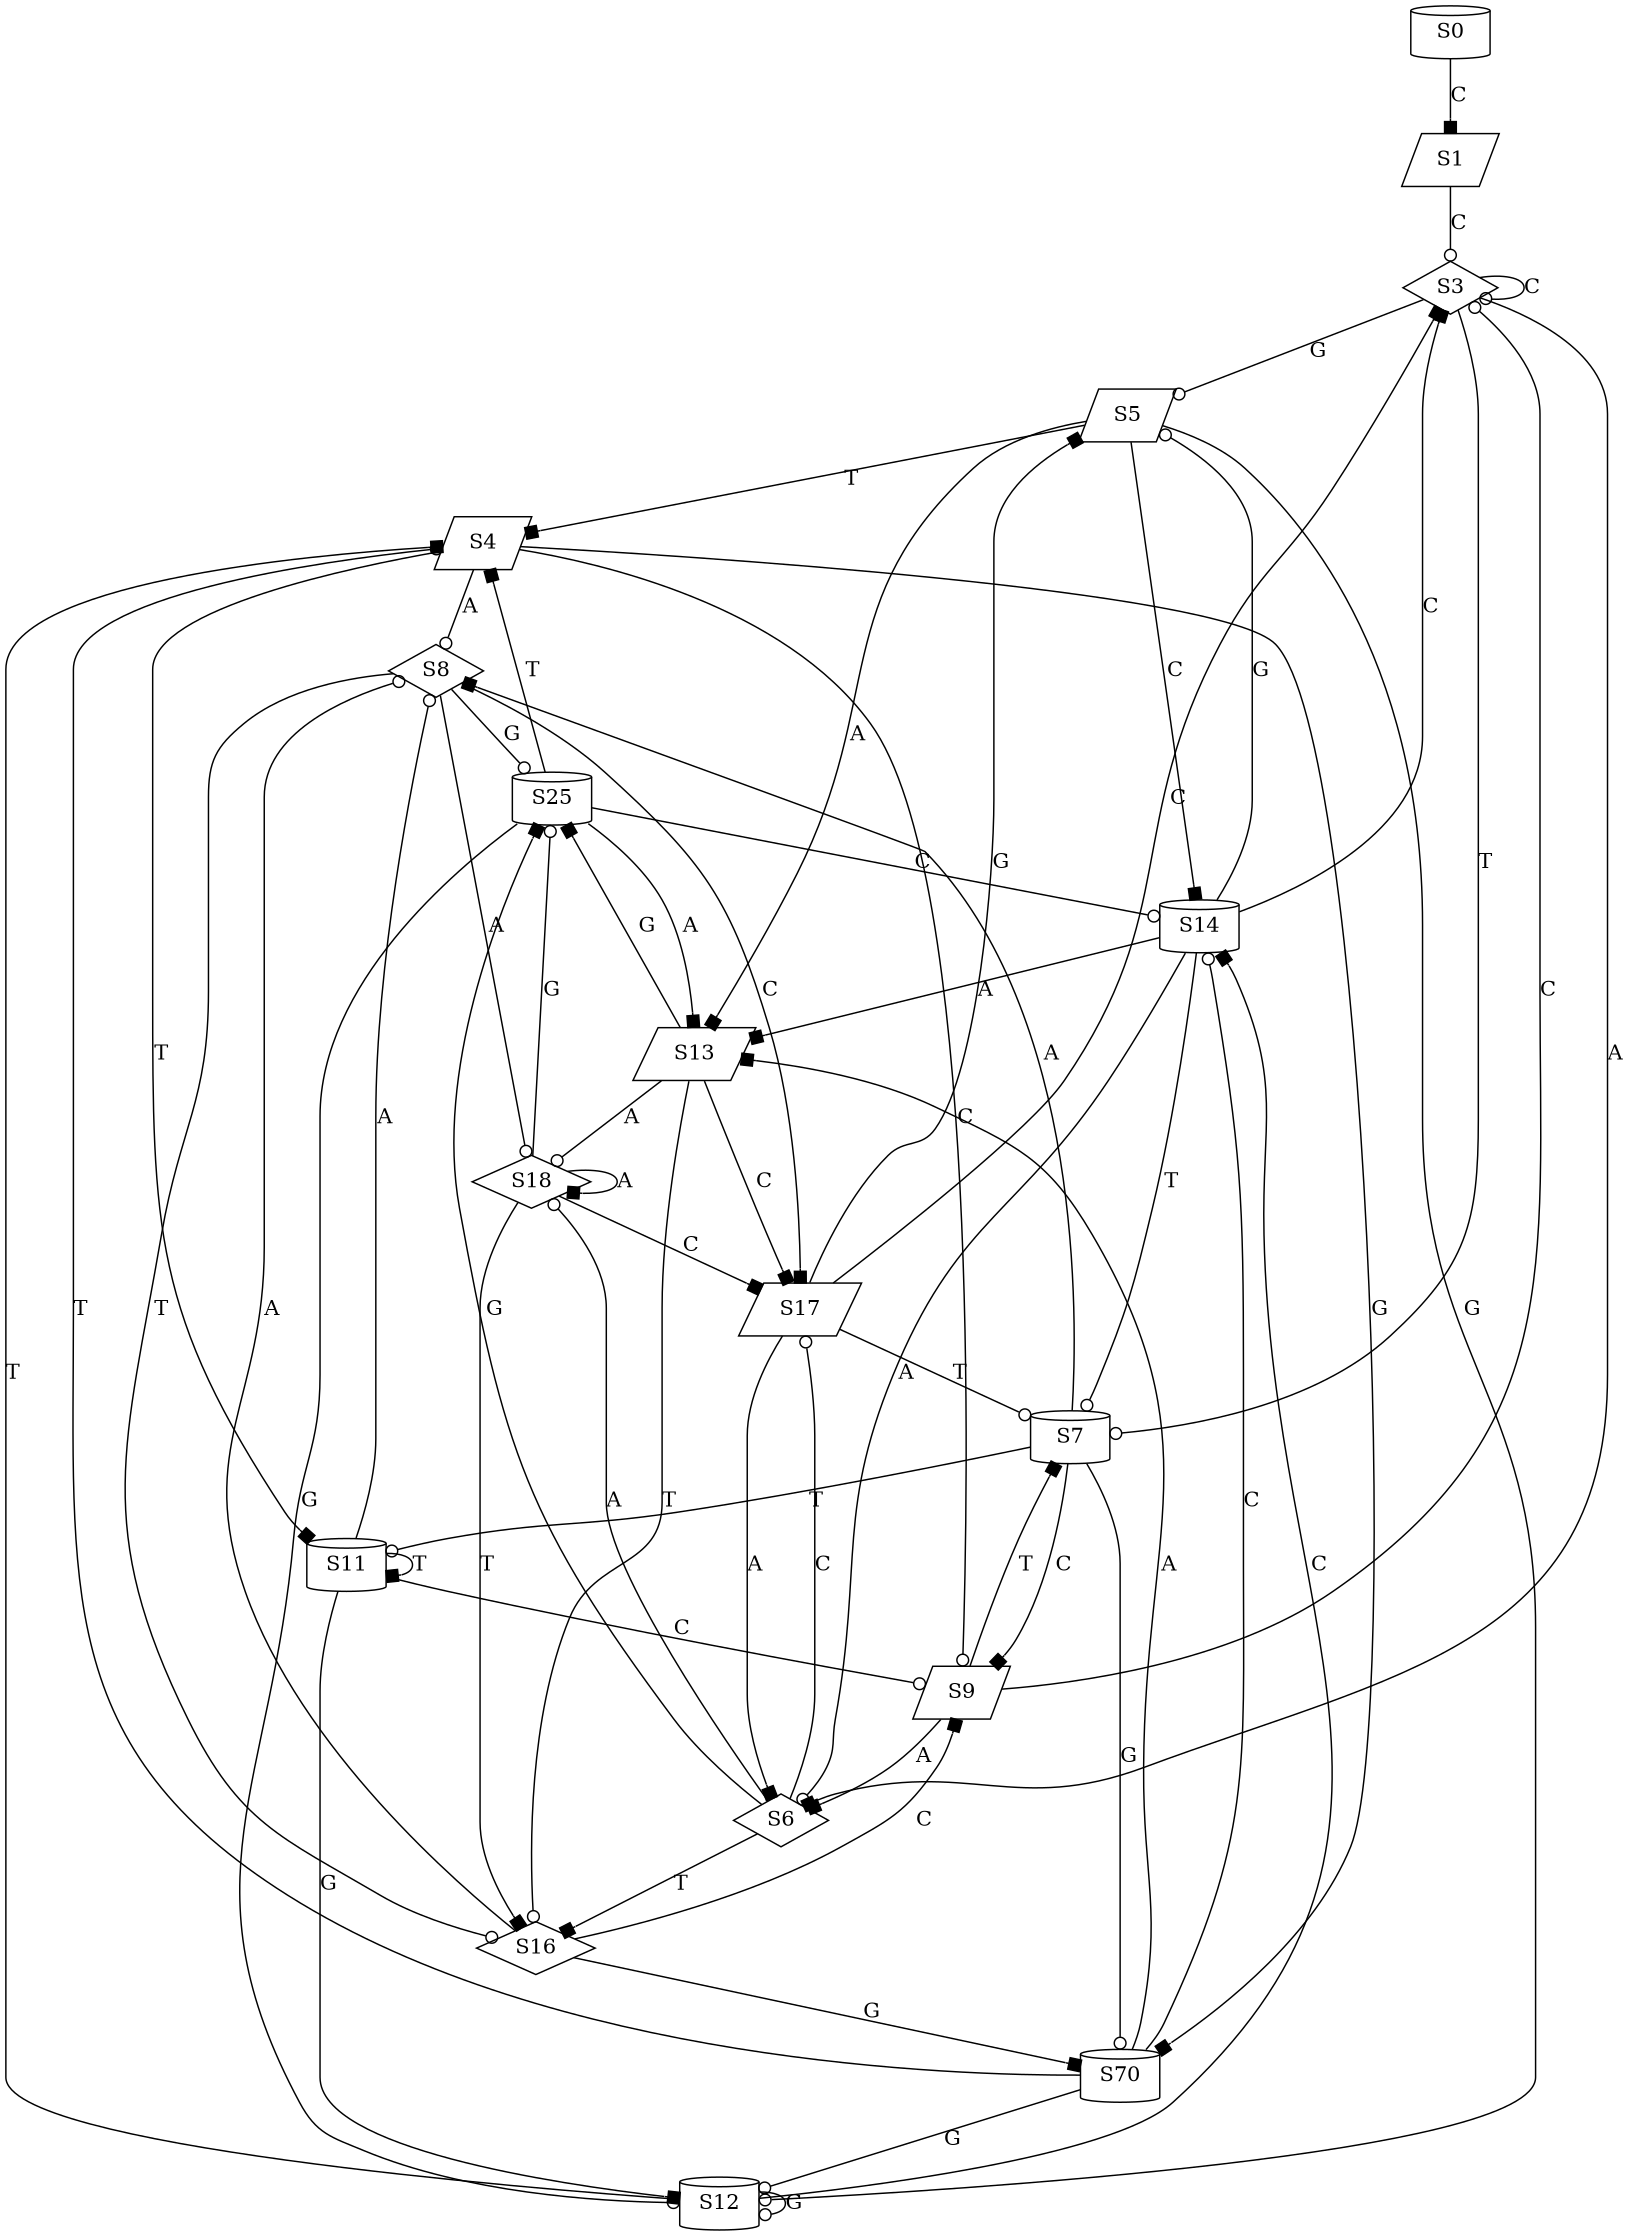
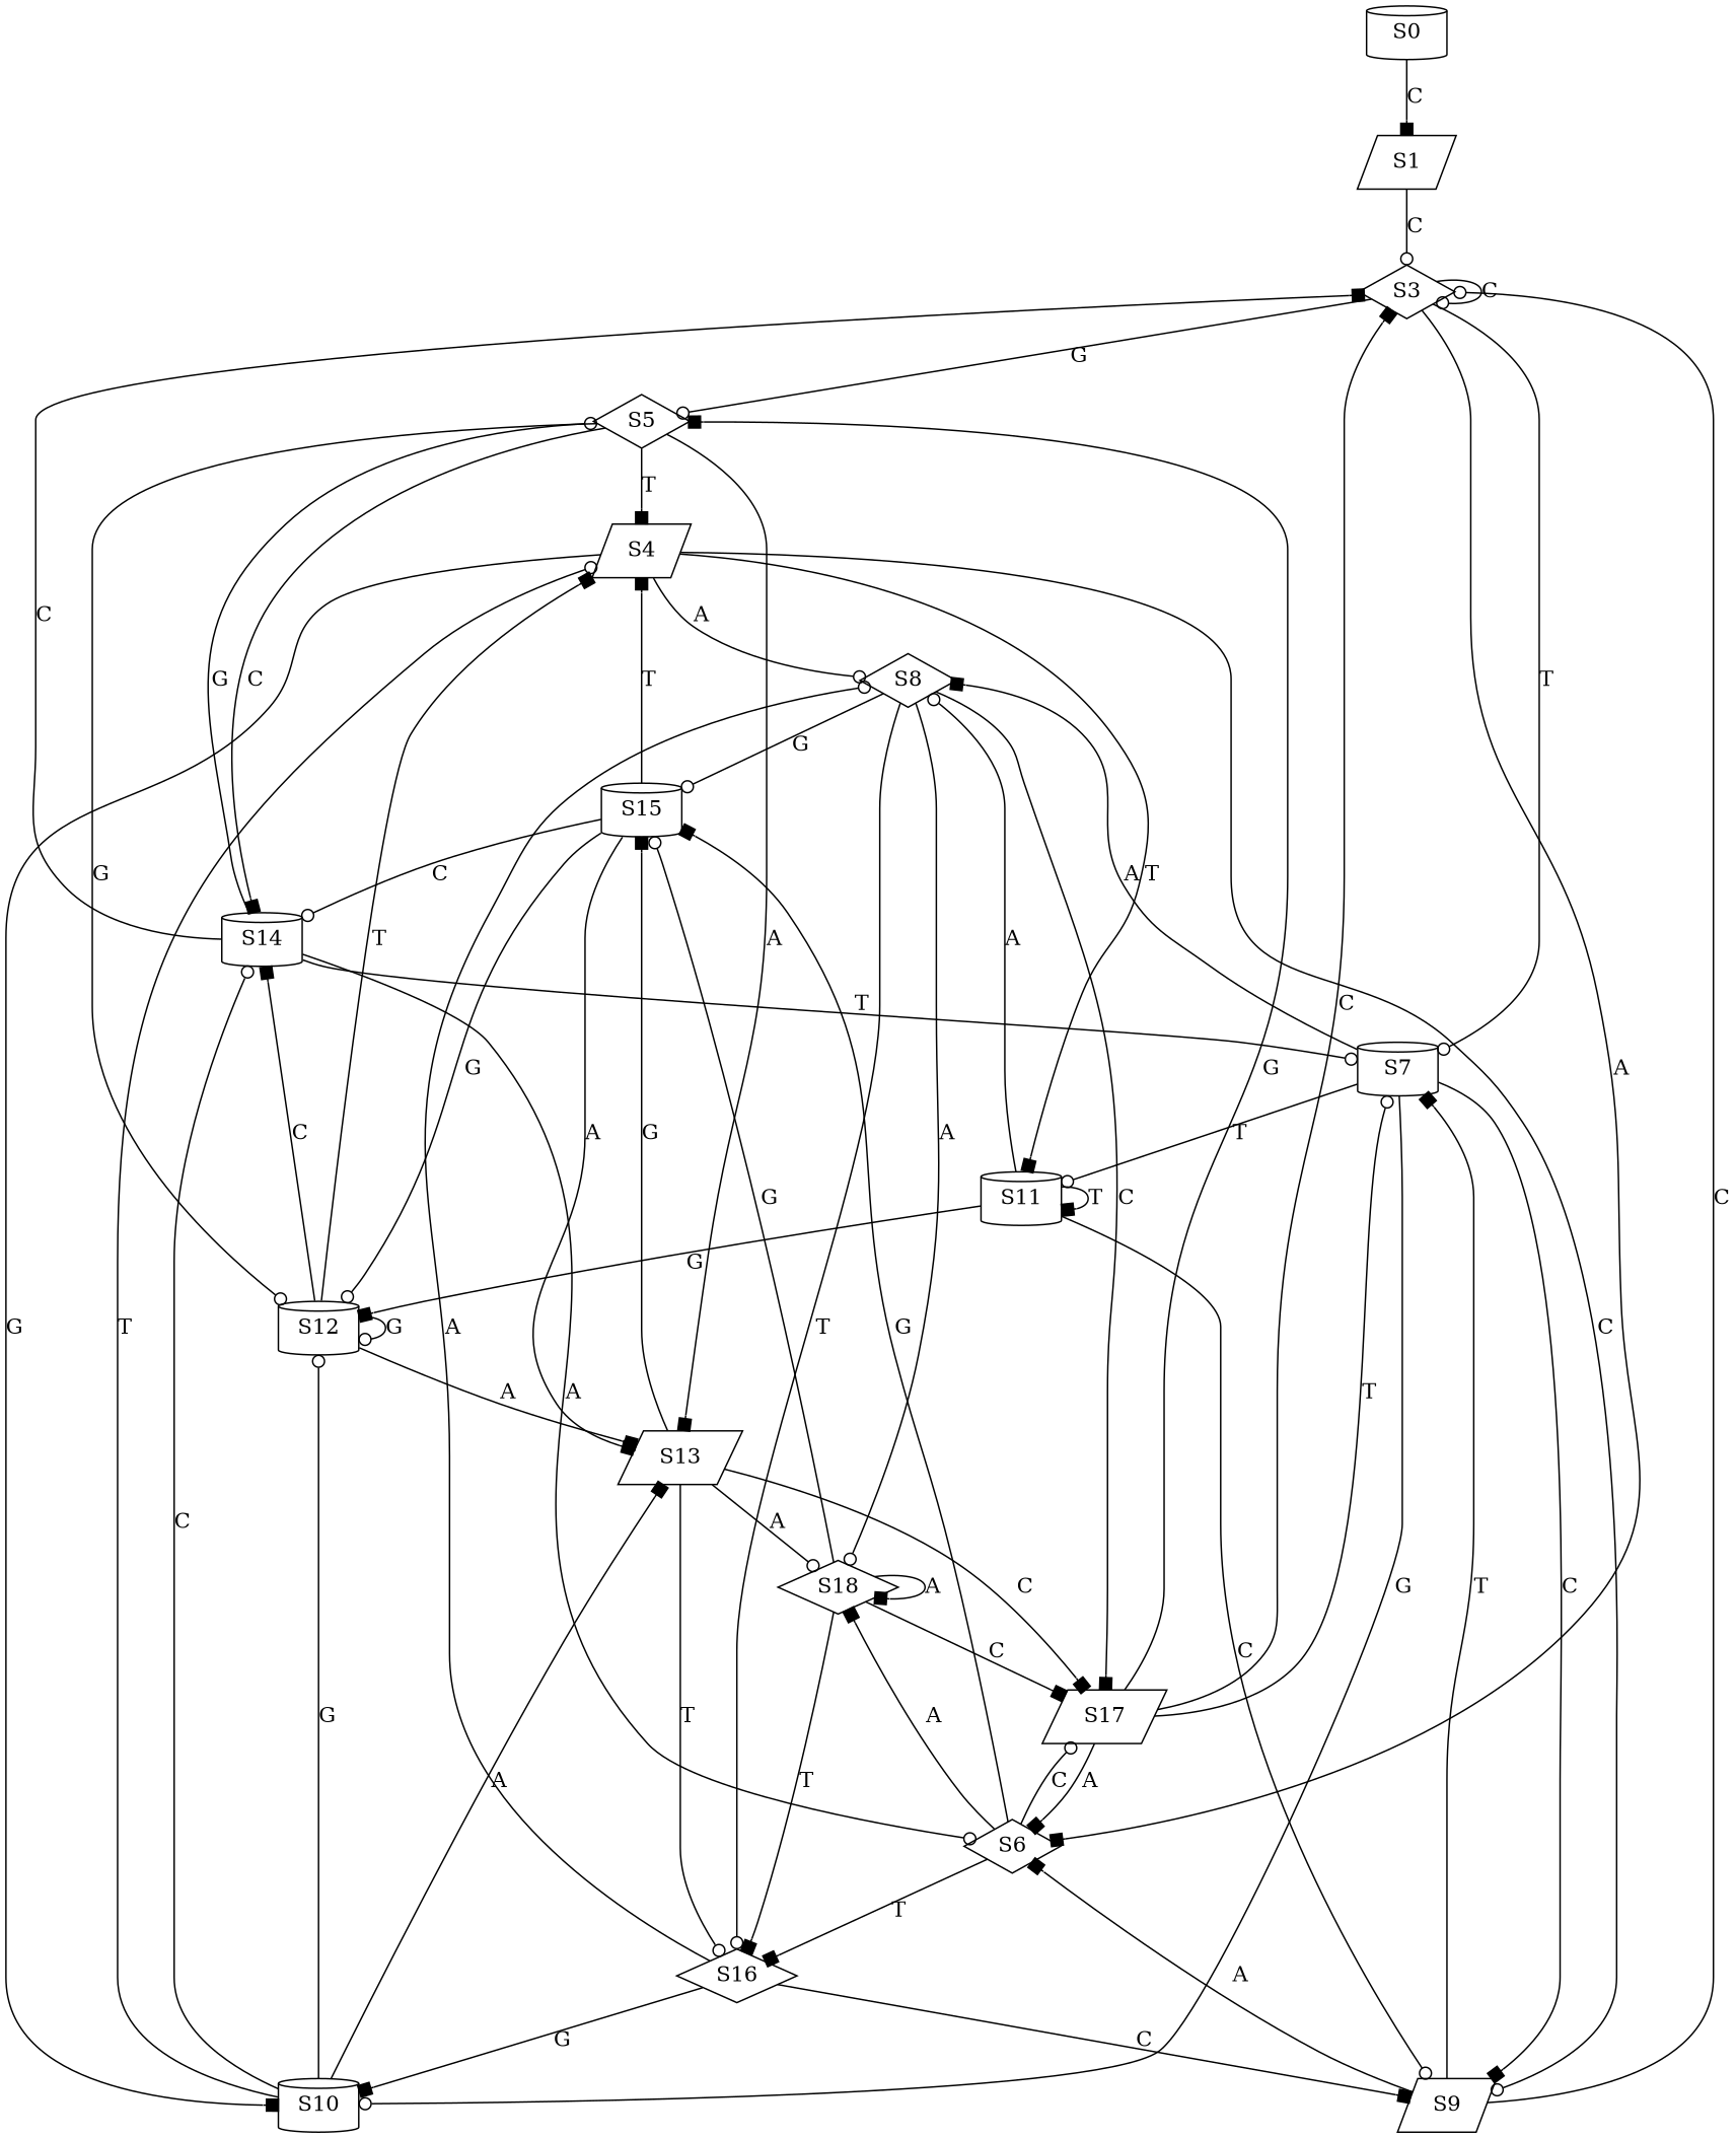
  strict digraph {
    node [shape=cylinder]
    edge [arrowhead=box]
    S1 [shape=parallelogram]
    S0
    S3 [shape=diamond]
-   S5 [shape=parallelogram]
+   S5 [shape=diamond]
    S6 [shape=diamond]
    S7
    S4 [shape=parallelogram]
    S8 [shape=diamond]
    S9 [shape=parallelogram]
-   S10 [label=S70]
+   S10
    S11
    S12
    S13 [shape=parallelogram]
    S14
-   S15 [label=S25]
+   S15
    S16 [shape=diamond]
    S17 [shape=parallelogram]
    S18 [shape=diamond]
    S1 -> S3 [arrowhead=odot label=C]
    S0 -> S1 [label=C]
    S3 -> S3 [arrowhead=odot label=C]
    S3 -> S5 [arrowhead=odot label=G]
    S3 -> S6 [label=A]
    S3 -> S7 [arrowhead=odot label=T]
    S5 -> S4 [label=T]
    S5 -> S12 [arrowhead=odot label=G]
    S5 -> S13 [label=A]
    S5 -> S14 [label=C]
    S6 -> S15 [label=G]
    S6 -> S16 [label=T]
    S6 -> S17 [arrowhead=odot label=C]
-   S6 -> S18 [arrowhead=odot label=A]
+   S6 -> S18 [label=A]
    S7 -> S8 [label=A]
    S7 -> S9 [label=C]
    S7 -> S10 [arrowhead=odot label=G]
    S7 -> S11 [arrowhead=odot label=T]
    S4 -> S8 [arrowhead=odot label=A]
    S4 -> S9 [arrowhead=odot label=C]
    S4 -> S10 [label=G]
    S4 -> S11 [label=T]
    S8 -> S15 [arrowhead=odot label=G]
    S8 -> S16 [arrowhead=odot label=T]
    S8 -> S17 [label=C]
    S8 -> S18 [arrowhead=odot label=A]
    S9 -> S3 [arrowhead=odot label=C]
    S9 -> S6 [label=A]
    S9 -> S7 [label=T]
    S10 -> S4 [arrowhead=odot label=T]
    S10 -> S12 [arrowhead=odot label=G]
    S10 -> S13 [label=A]
    S10 -> S14 [arrowhead=odot label=C]
    S11 -> S8 [arrowhead=odot label=A]
    S11 -> S9 [arrowhead=odot label=C]
    S11 -> S11 [label=T]
    S11 -> S12 [label=G]
    S12 -> S4 [label=T]
    S12 -> S12 [arrowhead=odot label=G]
-   S14 -> S13 [label=A]
+   S12 -> S13 [label=A]
    S12 -> S14 [label=C]
    S13 -> S15 [label=G]
    S13 -> S16 [arrowhead=odot label=T]
    S13 -> S17 [label=C]
    S13 -> S18 [arrowhead=odot label=A]
    S14 -> S3 [label=C]
    S14 -> S5 [arrowhead=odot label=G]
    S14 -> S6 [arrowhead=odot label=A]
    S14 -> S7 [arrowhead=odot label=T]
    S15 -> S4 [label=T]
    S15 -> S12 [arrowhead=odot label=G]
    S15 -> S13 [label=A]
    S15 -> S14 [arrowhead=odot label=C]
    S16 -> S8 [arrowhead=odot label=A]
    S16 -> S9 [label=C]
    S16 -> S10 [label=G]
    S17 -> S3 [label=C]
    S17 -> S5 [label=G]
    S17 -> S6 [label=A]
    S17 -> S7 [arrowhead=odot label=T]
    S18 -> S15 [arrowhead=odot label=G]
    S18 -> S16 [label=T]
    S18 -> S17 [label=C]
    S18 -> S18 [label=A]
  }
